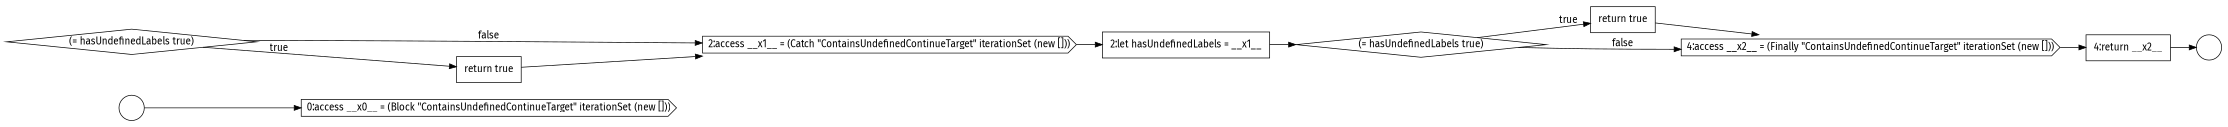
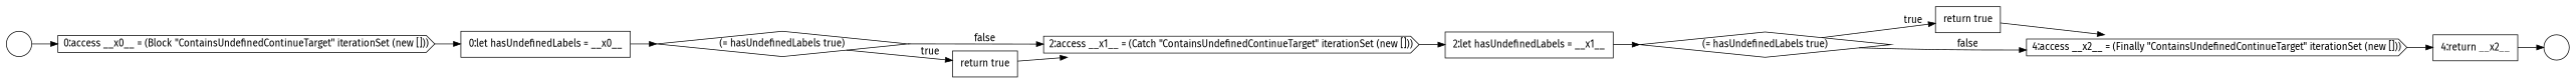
  digraph {
    rankdir=LR
    fontname="Fira Sans"
    node [color=black fillcolor=white shape=none style=filled fontname="Fira Sans"]
    edge [color=black fontname="Fira Sans"]
    n1 [label=<<font color="black">0:access __x0__ = (Block &quot;ContainsUndefinedContinueTarget&quot; iterationSet (new []))</font>> shape=cds]
+   n2 [label=<<font color="black">     <table border="0" cellborder="1" cellspacing="0" cellpadding="10">       <tr><td align="left">0:let hasUndefinedLabels = __x0__</td></tr>     </table>   </font>> margin=0]
    n3 [label=<<font color="black">     <table border="0" cellborder="1" cellspacing="0" cellpadding="10">       <tr><td align="left">return true</td></tr>     </table>   </font>> margin=0]
    n4 [label=<<font color="black">4:access __x2__ = (Finally &quot;ContainsUndefinedContinueTarget&quot; iterationSet (new []))</font>> shape=cds]
    n5 [label=<<font color="black">2:access __x1__ = (Catch &quot;ContainsUndefinedContinueTarget&quot; iterationSet (new []))</font>> shape=cds]
    n6 [label=<<font color="black">     <table border="0" cellborder="1" cellspacing="0" cellpadding="10">       <tr><td align="left">2:let hasUndefinedLabels = __x1__</td></tr>     </table>   </font>> margin=0]
    n7 [label=" " shape=circle]
    n8 [label=<<font color="black">(= hasUndefinedLabels true)</font>> shape=diamond]
    n9 [label=" " shape=circle]
    n10 [label=<<font color="black">(= hasUndefinedLabels true)</font>> shape=diamond]
    n11 [label=<<font color="black">     <table border="0" cellborder="1" cellspacing="0" cellpadding="10">       <tr><td align="left">4:return __x2__</td></tr>     </table>   </font>> margin=0]
    n12 [label=<<font color="black">     <table border="0" cellborder="1" cellspacing="0" cellpadding="10">       <tr><td align="left">return true</td></tr>     </table>   </font>> margin=0]
+   n1 -> n2
+   n2 -> n10
    n3 -> n4
    n4 -> n11
    n5 -> n6
    n6 -> n8
    n8 -> n3 [label=<<font color="black">true</font>>]
    n8 -> n4 [label=<<font color="black">false</font>>]
    n9 -> n1
    n10 -> n5 [label=<<font color="black">false</font>>]
    n10 -> n12 [label=<<font color="black">true</font>>]
    n11 -> n7
    n12 -> n5
  }
